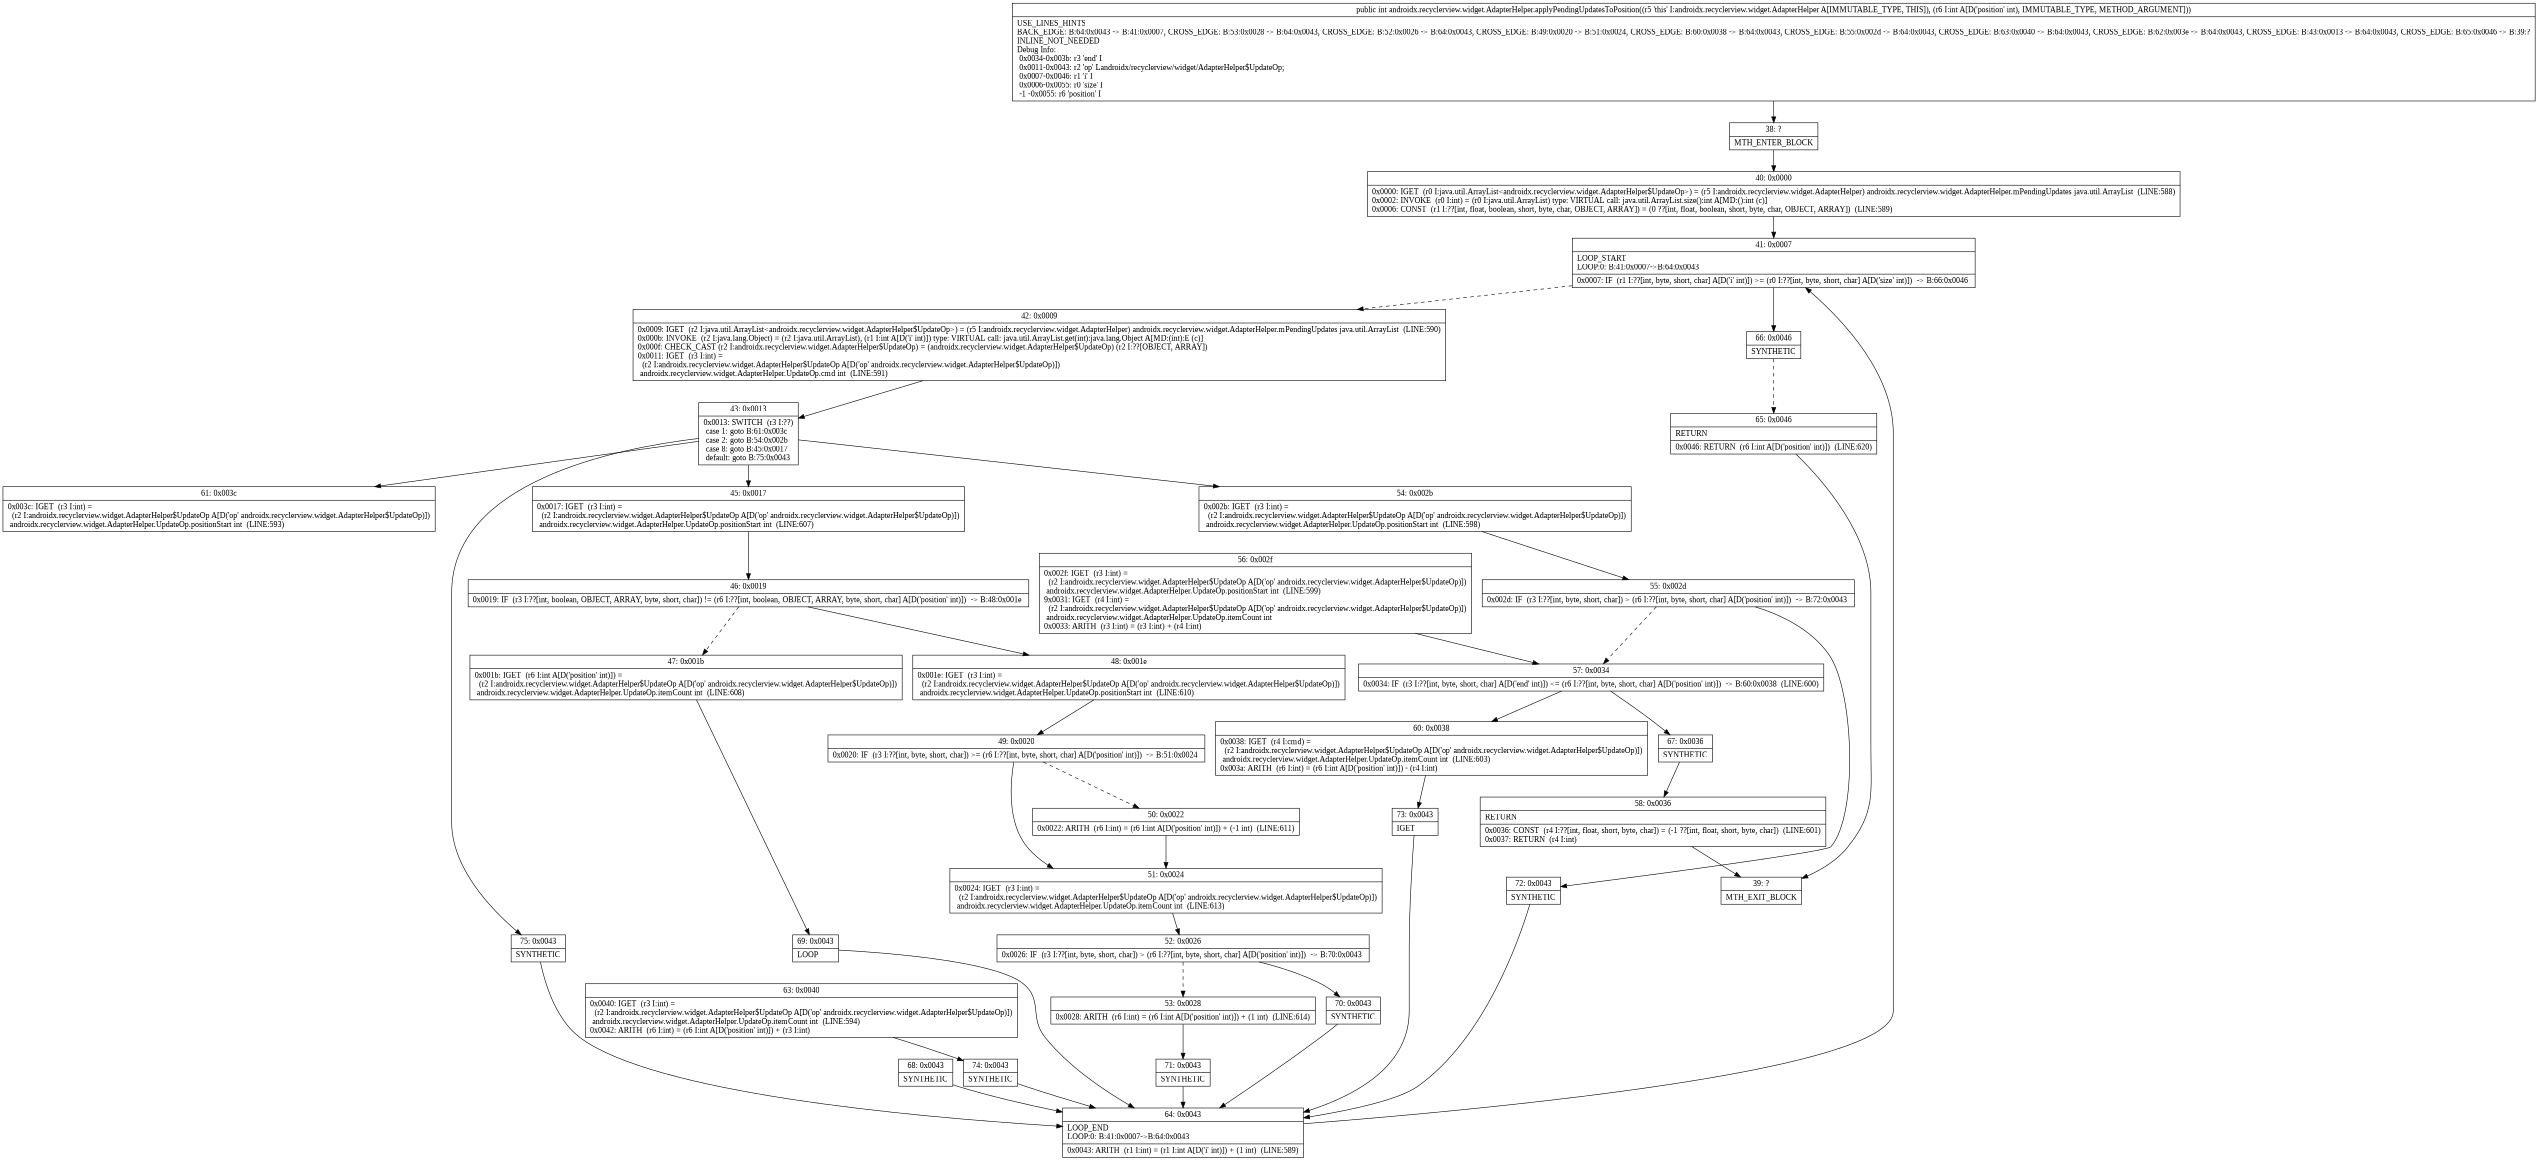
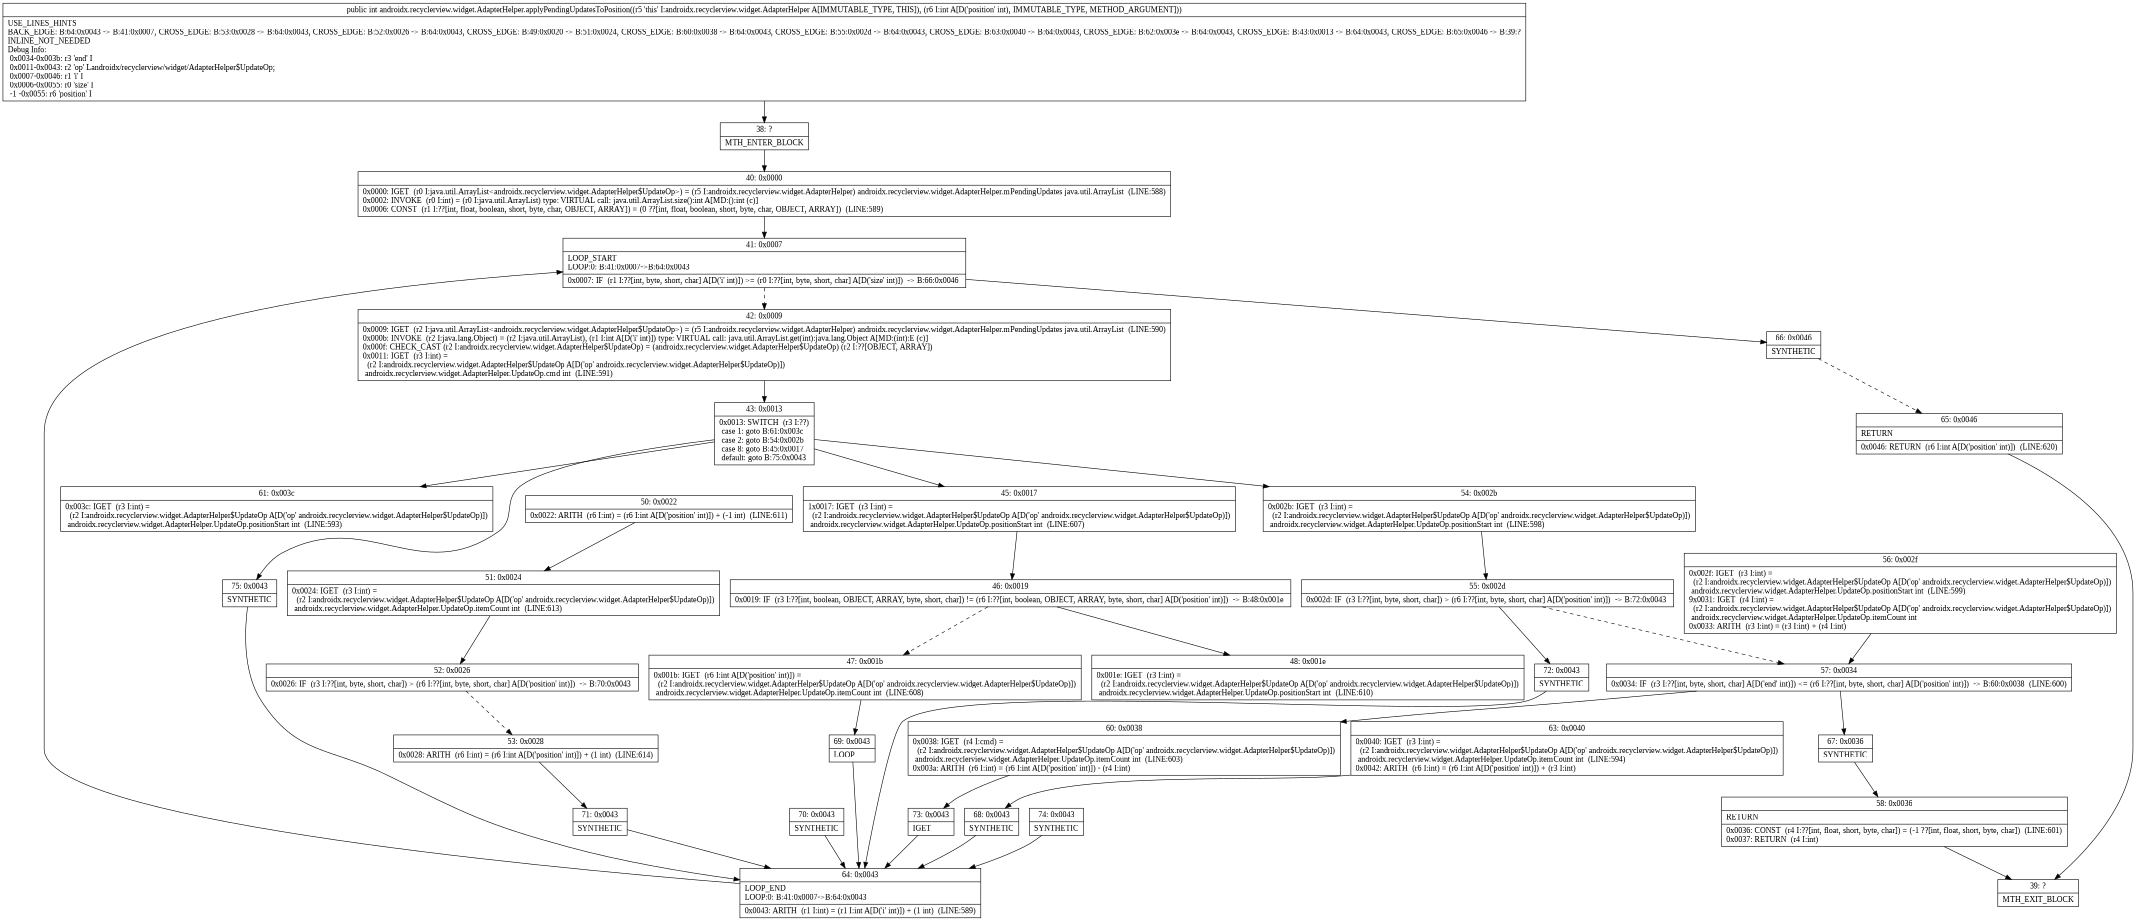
  digraph {
    fontname="Liberation Serif"
    node [fontname="Liberation Serif" shape=record]
    edge [fontname="Liberation Serif"]
    n1 [label="{38\:\ ?|MTH_ENTER_BLOCK\l}"]
    n2 [label="{40\:\ 0x0000|0x0000: IGET  (r0 I:java.util.ArrayList\<androidx.recyclerview.widget.AdapterHelper$UpdateOp\>) = (r5 I:androidx.recyclerview.widget.AdapterHelper) androidx.recyclerview.widget.AdapterHelper.mPendingUpdates java.util.ArrayList  (LINE:588)\l0x0002: INVOKE  (r0 I:int) = (r0 I:java.util.ArrayList) type: VIRTUAL call: java.util.ArrayList.size():int A[MD:():int (c)]\l0x0006: CONST  (r1 I:??[int, float, boolean, short, byte, char, OBJECT, ARRAY]) = (0 ??[int, float, boolean, short, byte, char, OBJECT, ARRAY])  (LINE:589)\l}"]
    n3 [label="{41\:\ 0x0007|LOOP_START\lLOOP:0: B:41:0x0007\-\>B:64:0x0043\l|0x0007: IF  (r1 I:??[int, byte, short, char] A[D('i' int)]) \>= (r0 I:??[int, byte, short, char] A[D('size' int)])  \-\> B:66:0x0046 \l}"]
    n4 [label="{42\:\ 0x0009|0x0009: IGET  (r2 I:java.util.ArrayList\<androidx.recyclerview.widget.AdapterHelper$UpdateOp\>) = (r5 I:androidx.recyclerview.widget.AdapterHelper) androidx.recyclerview.widget.AdapterHelper.mPendingUpdates java.util.ArrayList  (LINE:590)\l0x000b: INVOKE  (r2 I:java.lang.Object) = (r2 I:java.util.ArrayList), (r1 I:int A[D('i' int)]) type: VIRTUAL call: java.util.ArrayList.get(int):java.lang.Object A[MD:(int):E (c)]\l0x000f: CHECK_CAST (r2 I:androidx.recyclerview.widget.AdapterHelper$UpdateOp) = (androidx.recyclerview.widget.AdapterHelper$UpdateOp) (r2 I:??[OBJECT, ARRAY]) \l0x0011: IGET  (r3 I:int) = \l  (r2 I:androidx.recyclerview.widget.AdapterHelper$UpdateOp A[D('op' androidx.recyclerview.widget.AdapterHelper$UpdateOp)])\l androidx.recyclerview.widget.AdapterHelper.UpdateOp.cmd int  (LINE:591)\l}"]
    n5 [label="{66\:\ 0x0046|SYNTHETIC\l}"]
    n6 [label="{43\:\ 0x0013|0x0013: SWITCH  (r3 I:??)\l case 1: goto B:61:0x003c\l case 2: goto B:54:0x002b\l case 8: goto B:45:0x0017\l default: goto B:75:0x0043 \l}"]
    n7 [label="{65\:\ 0x0046|RETURN\l|0x0046: RETURN  (r6 I:int A[D('position' int)])  (LINE:620)\l}"]
-   n8 [label="{45\:\ 0x0017|0x0017: IGET  (r3 I:int) = \l  (r2 I:androidx.recyclerview.widget.AdapterHelper$UpdateOp A[D('op' androidx.recyclerview.widget.AdapterHelper$UpdateOp)])\l androidx.recyclerview.widget.AdapterHelper.UpdateOp.positionStart int  (LINE:607)\l}"]
+   n8 [label="{45\:\ 0x0017|1x0017: IGET  (r3 I:int) = \l  (r2 I:androidx.recyclerview.widget.AdapterHelper$UpdateOp A[D('op' androidx.recyclerview.widget.AdapterHelper$UpdateOp)])\l androidx.recyclerview.widget.AdapterHelper.UpdateOp.positionStart int  (LINE:607)\l}"]
    n9 [label="{54\:\ 0x002b|0x002b: IGET  (r3 I:int) = \l  (r2 I:androidx.recyclerview.widget.AdapterHelper$UpdateOp A[D('op' androidx.recyclerview.widget.AdapterHelper$UpdateOp)])\l androidx.recyclerview.widget.AdapterHelper.UpdateOp.positionStart int  (LINE:598)\l}"]
    n10 [label="{61\:\ 0x003c|0x003c: IGET  (r3 I:int) = \l  (r2 I:androidx.recyclerview.widget.AdapterHelper$UpdateOp A[D('op' androidx.recyclerview.widget.AdapterHelper$UpdateOp)])\l androidx.recyclerview.widget.AdapterHelper.UpdateOp.positionStart int  (LINE:593)\l}"]
    n11 [label="{75\:\ 0x0043|SYNTHETIC\l}"]
    n12 [label="{46\:\ 0x0019|0x0019: IF  (r3 I:??[int, boolean, OBJECT, ARRAY, byte, short, char]) != (r6 I:??[int, boolean, OBJECT, ARRAY, byte, short, char] A[D('position' int)])  \-\> B:48:0x001e \l}"]
    n13 [label="{55\:\ 0x002d|0x002d: IF  (r3 I:??[int, byte, short, char]) \> (r6 I:??[int, byte, short, char] A[D('position' int)])  \-\> B:72:0x0043 \l}"]
    n14 [label="{64\:\ 0x0043|LOOP_END\lLOOP:0: B:41:0x0007\-\>B:64:0x0043\l|0x0043: ARITH  (r1 I:int) = (r1 I:int A[D('i' int)]) + (1 int)  (LINE:589)\l}"]
    n15 [label="{47\:\ 0x001b|0x001b: IGET  (r6 I:int A[D('position' int)]) = \l  (r2 I:androidx.recyclerview.widget.AdapterHelper$UpdateOp A[D('op' androidx.recyclerview.widget.AdapterHelper$UpdateOp)])\l androidx.recyclerview.widget.AdapterHelper.UpdateOp.itemCount int  (LINE:608)\l}"]
    n16 [label="{48\:\ 0x001e|0x001e: IGET  (r3 I:int) = \l  (r2 I:androidx.recyclerview.widget.AdapterHelper$UpdateOp A[D('op' androidx.recyclerview.widget.AdapterHelper$UpdateOp)])\l androidx.recyclerview.widget.AdapterHelper.UpdateOp.positionStart int  (LINE:610)\l}"]
    n17 [label="{69\:\ 0x0043|LOOP\l}"]
-   n18 [label="{49\:\ 0x0020|0x0020: IF  (r3 I:??[int, byte, short, char]) \>= (r6 I:??[int, byte, short, char] A[D('position' int)])  \-\> B:51:0x0024 \l}"]
    n19 [label="{50\:\ 0x0022|0x0022: ARITH  (r6 I:int) = (r6 I:int A[D('position' int)]) + (\-1 int)  (LINE:611)\l}"]
    n20 [label="{51\:\ 0x0024|0x0024: IGET  (r3 I:int) = \l  (r2 I:androidx.recyclerview.widget.AdapterHelper$UpdateOp A[D('op' androidx.recyclerview.widget.AdapterHelper$UpdateOp)])\l androidx.recyclerview.widget.AdapterHelper.UpdateOp.itemCount int  (LINE:613)\l}"]
    n21 [label="{52\:\ 0x0026|0x0026: IF  (r3 I:??[int, byte, short, char]) \> (r6 I:??[int, byte, short, char] A[D('position' int)])  \-\> B:70:0x0043 \l}"]
    n22 [label="{53\:\ 0x0028|0x0028: ARITH  (r6 I:int) = (r6 I:int A[D('position' int)]) + (1 int)  (LINE:614)\l}"]
    n23 [label="{70\:\ 0x0043|SYNTHETIC\l}"]
    n24 [label="{71\:\ 0x0043|SYNTHETIC\l}"]
    n25 [label="{72\:\ 0x0043|SYNTHETIC\l}"]
    n26 [label="{57\:\ 0x0034|0x0034: IF  (r3 I:??[int, byte, short, char] A[D('end' int)]) \<= (r6 I:??[int, byte, short, char] A[D('position' int)])  \-\> B:60:0x0038  (LINE:600)\l}"]
    n27 [label="{56\:\ 0x002f|0x002f: IGET  (r3 I:int) = \l  (r2 I:androidx.recyclerview.widget.AdapterHelper$UpdateOp A[D('op' androidx.recyclerview.widget.AdapterHelper$UpdateOp)])\l androidx.recyclerview.widget.AdapterHelper.UpdateOp.positionStart int  (LINE:599)\l9x0031: IGET  (r4 I:int) = \l  (r2 I:androidx.recyclerview.widget.AdapterHelper$UpdateOp A[D('op' androidx.recyclerview.widget.AdapterHelper$UpdateOp)])\l androidx.recyclerview.widget.AdapterHelper.UpdateOp.itemCount int \l0x0033: ARITH  (r3 I:int) = (r3 I:int) + (r4 I:int) \l}"]
    n28 [label="{60\:\ 0x0038|0x0038: IGET  (r4 I:cmd) = \l  (r2 I:androidx.recyclerview.widget.AdapterHelper$UpdateOp A[D('op' androidx.recyclerview.widget.AdapterHelper$UpdateOp)])\l androidx.recyclerview.widget.AdapterHelper.UpdateOp.itemCount int  (LINE:603)\l0x003a: ARITH  (r6 I:int) = (r6 I:int A[D('position' int)]) \- (r4 I:int) \l}"]
    n29 [label="{67\:\ 0x0036|SYNTHETIC\l}"]
    n30 [label="{73\:\ 0x0043|IGET\l}"]
    n31 [label="{58\:\ 0x0036|RETURN\l|0x0036: CONST  (r4 I:??[int, float, short, byte, char]) = (\-1 ??[int, float, short, byte, char])  (LINE:601)\l0x0037: RETURN  (r4 I:int) \l}"]
    n32 [label="{39\:\ ?|MTH_EXIT_BLOCK\l}"]
    n33 [label="{63\:\ 0x0040|0x0040: IGET  (r3 I:int) = \l  (r2 I:androidx.recyclerview.widget.AdapterHelper$UpdateOp A[D('op' androidx.recyclerview.widget.AdapterHelper$UpdateOp)])\l androidx.recyclerview.widget.AdapterHelper.UpdateOp.itemCount int  (LINE:594)\l0x0042: ARITH  (r6 I:int) = (r6 I:int A[D('position' int)]) + (r3 I:int) \l}"]
    n34 [label="{68\:\ 0x0043|SYNTHETIC\l}"]
    n35 [label="{74\:\ 0x0043|SYNTHETIC\l}"]
    n36 [label="{public int androidx.recyclerview.widget.AdapterHelper.applyPendingUpdatesToPosition((r5 'this' I:androidx.recyclerview.widget.AdapterHelper A[IMMUTABLE_TYPE, THIS]), (r6 I:int A[D('position' int), IMMUTABLE_TYPE, METHOD_ARGUMENT]))  | USE_LINES_HINTS\lBACK_EDGE: B:64:0x0043 \-\> B:41:0x0007, CROSS_EDGE: B:53:0x0028 \-\> B:64:0x0043, CROSS_EDGE: B:52:0x0026 \-\> B:64:0x0043, CROSS_EDGE: B:49:0x0020 \-\> B:51:0x0024, CROSS_EDGE: B:60:0x0038 \-\> B:64:0x0043, CROSS_EDGE: B:55:0x002d \-\> B:64:0x0043, CROSS_EDGE: B:63:0x0040 \-\> B:64:0x0043, CROSS_EDGE: B:62:0x003e \-\> B:64:0x0043, CROSS_EDGE: B:43:0x0013 \-\> B:64:0x0043, CROSS_EDGE: B:65:0x0046 \-\> B:39:?\lINLINE_NOT_NEEDED\lDebug Info:\l  0x0034\-0x003b: r3 'end' I\l  0x0011\-0x0043: r2 'op' Landroidx\/recyclerview\/widget\/AdapterHelper$UpdateOp;\l  0x0007\-0x0046: r1 'i' I\l  0x0006\-0x0055: r0 'size' I\l  \-1 \-0x0055: r6 'position' I\l}"]
    n1 -> n2
    n2 -> n3
    n3 -> n4 [style=dashed]
    n3 -> n5
    n4 -> n6
    n5 -> n7 [style=dashed]
    n6 -> n8
    n6 -> n9
    n6 -> n10
    n6 -> n11
    n7 -> n32
    n8 -> n12
    n9 -> n13
    n11 -> n14
    n12 -> n15 [style=dashed]
    n12 -> n16
    n13 -> n25
    n13 -> n26 [style=dashed]
    n14 -> n3
    n15 -> n17
-   n16 -> n18
    n17 -> n14
-   n18 -> n19 [style=dashed]
-   n18 -> n20
    n19 -> n20
    n20 -> n21
    n21 -> n22 [style=dashed]
-   n21 -> n23
    n22 -> n24
    n23 -> n14
    n24 -> n14
    n25 -> n14
    n26 -> n28
    n26 -> n29 [style=solid]
    n27 -> n26
    n28 -> n30
    n29 -> n31
    n30 -> n14
    n31 -> n32
-   n33 -> n35
+   n33 -> n34
    n34 -> n14
    n35 -> n14
    n36 -> n1
  }
